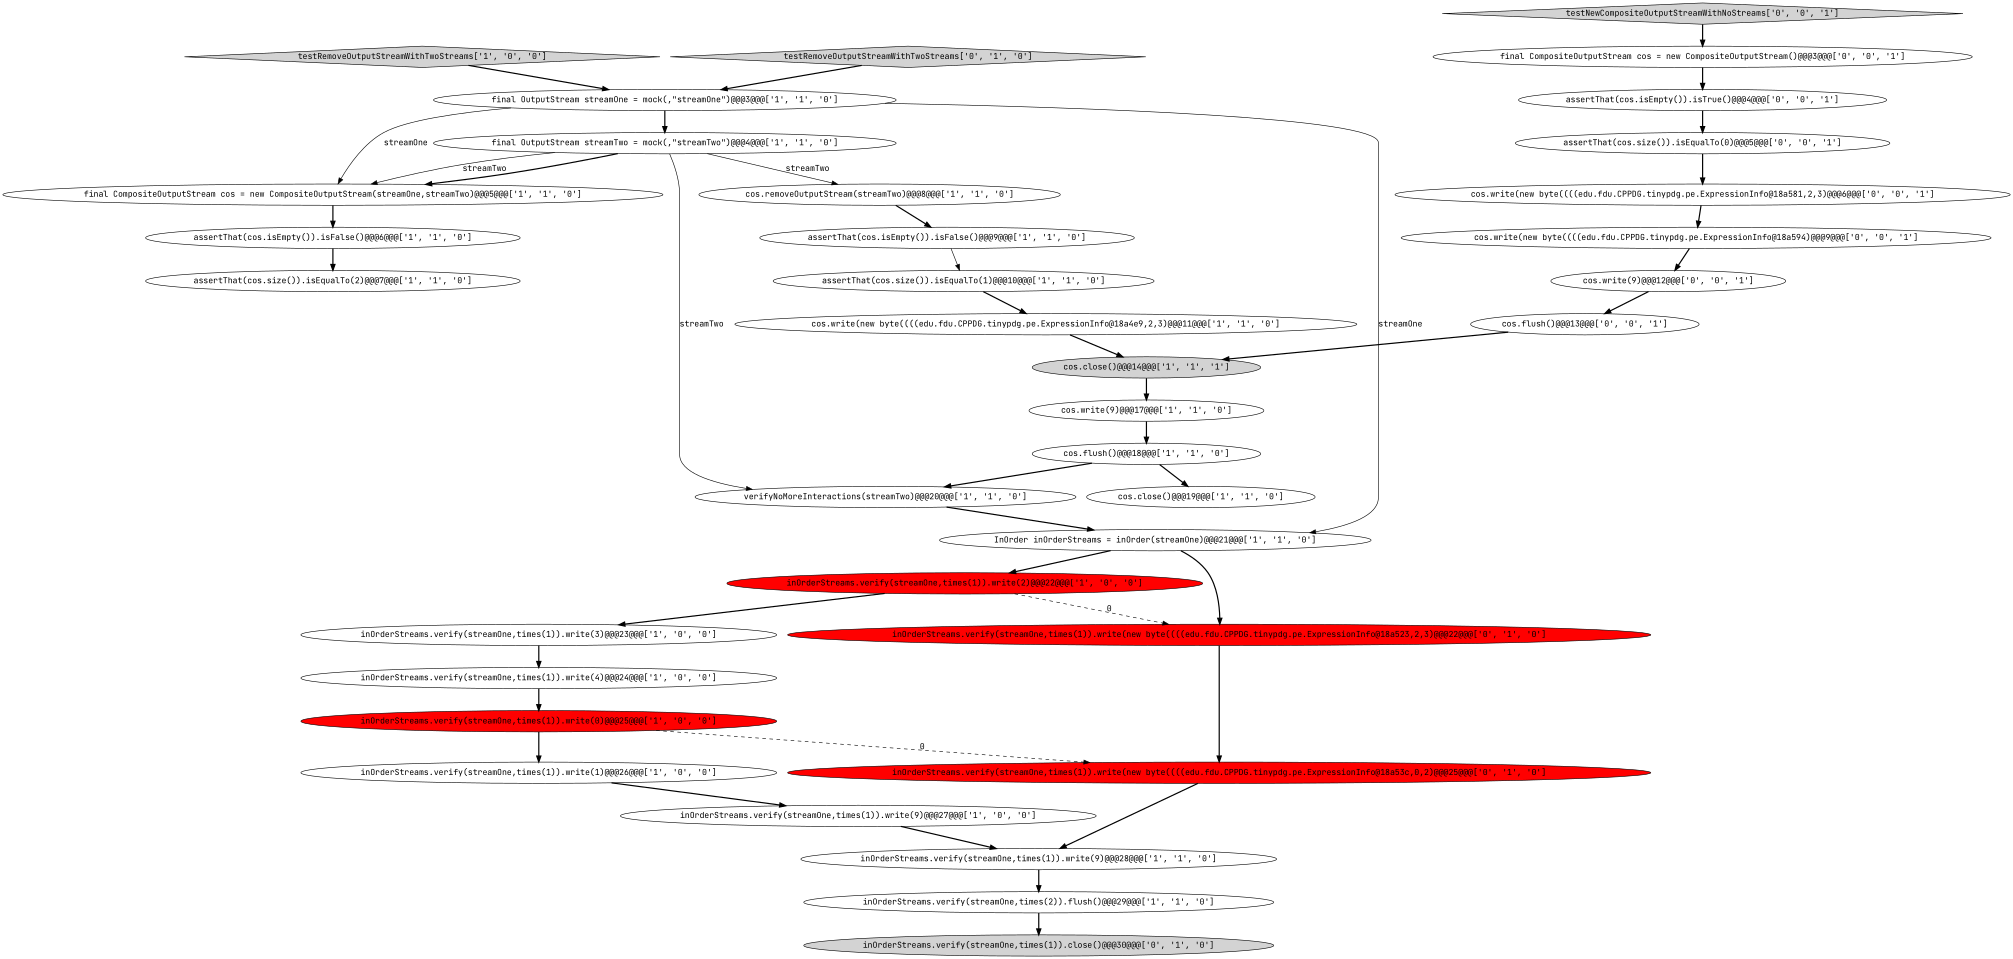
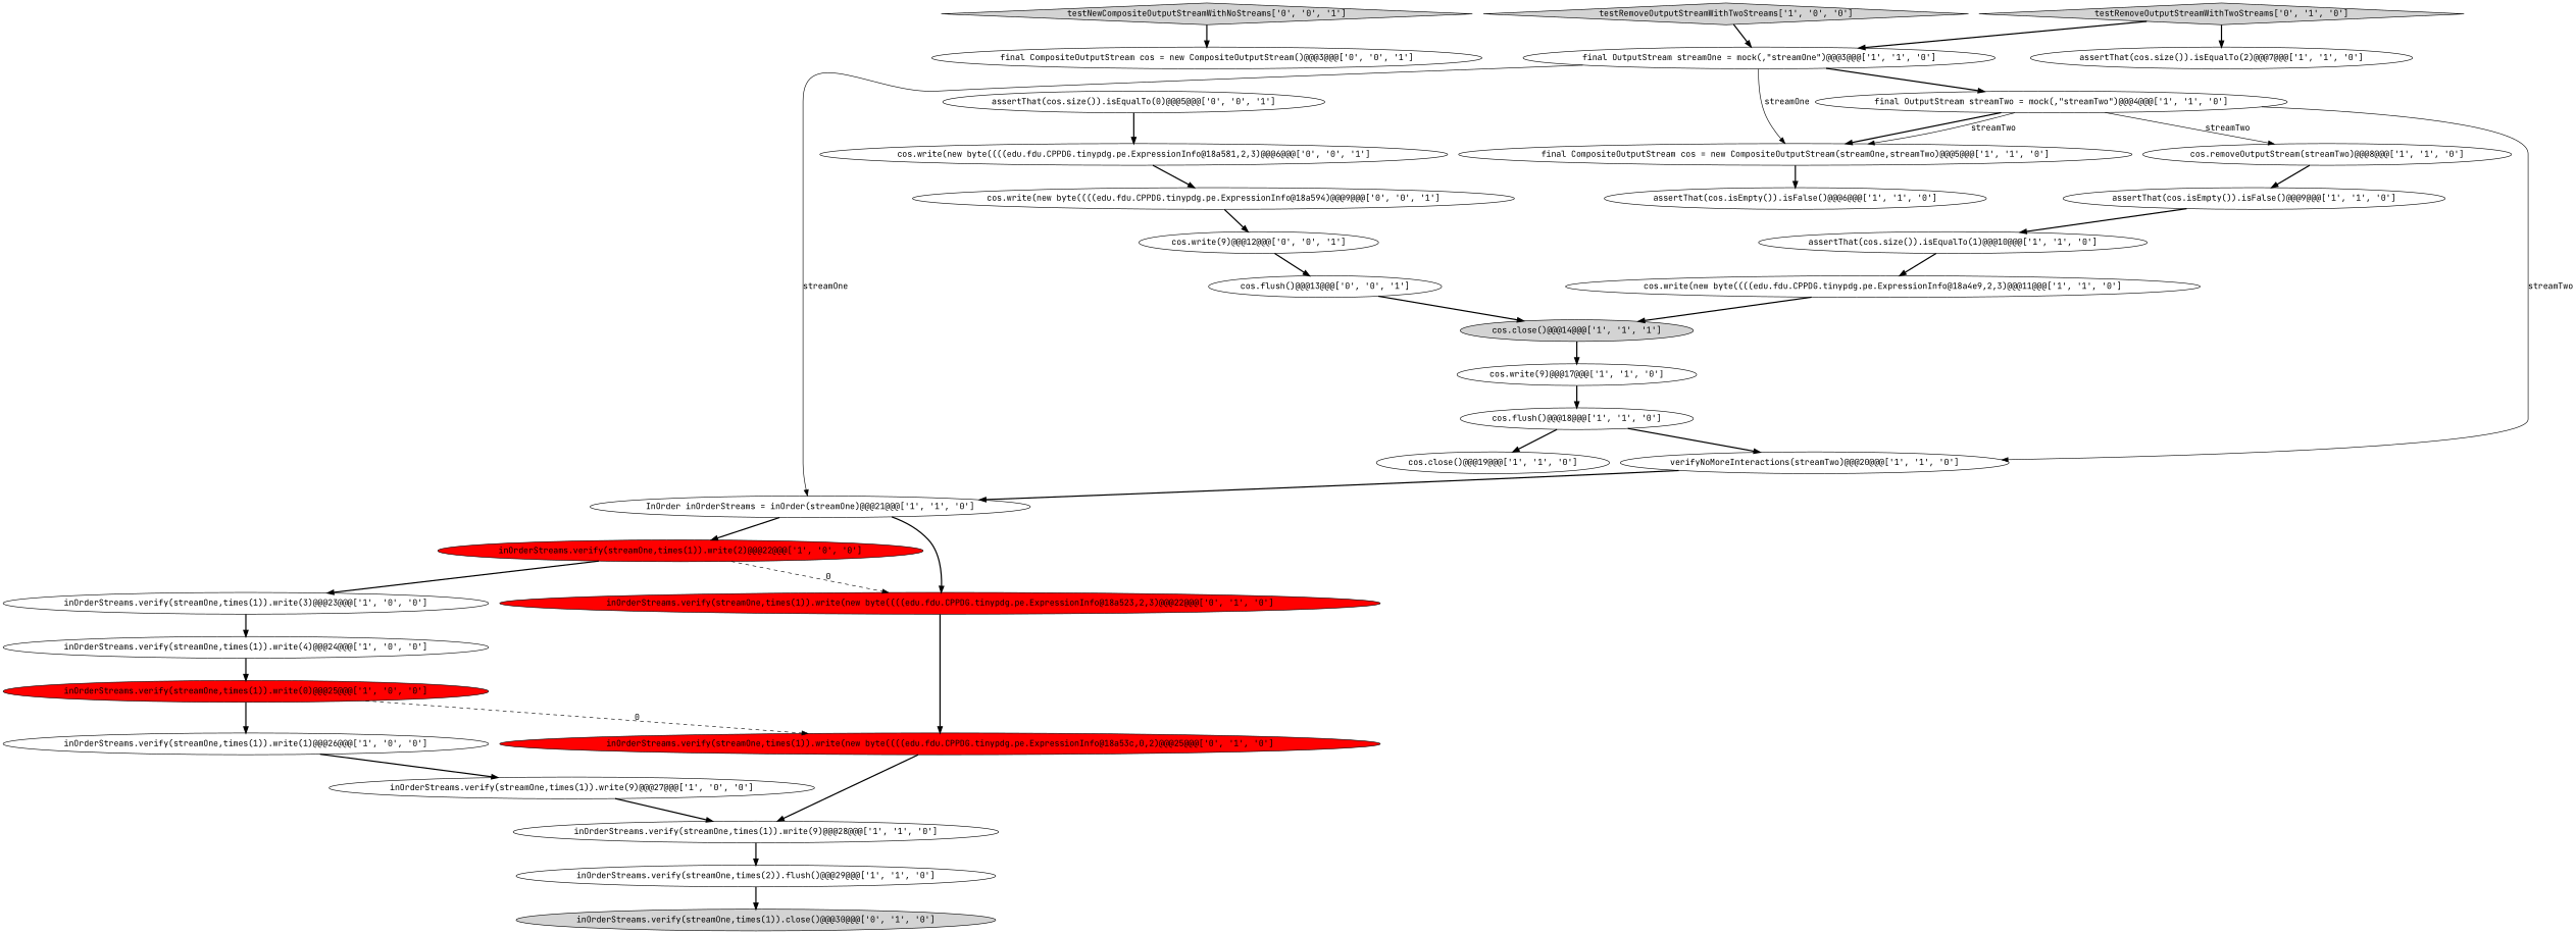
  digraph {
    fontname="JetBrains Mono"
    node [fillcolor=white fontname="JetBrains Mono" shape=ellipse style=filled]
    edge [fontname="JetBrains Mono" style=bold]
    n1 [label="final CompositeOutputStream cos = new CompositeOutputStream()@@@3@@@['0', '0', '1']"]
-   n2 [label="assertThat(cos.isEmpty()).isTrue()@@@4@@@['0', '0', '1']"]
    n3 [label="assertThat(cos.size()).isEqualTo(0)@@@5@@@['0', '0', '1']"]
    n4 [label="inOrderStreams.verify(streamOne,times(1)).write(9)@@@28@@@['1', '1', '0']"]
    n5 [label="inOrderStreams.verify(streamOne,times(2)).flush()@@@29@@@['1', '1', '0']"]
    n6 [fillcolor=lightgray label="inOrderStreams.verify(streamOne,times(1)).close()@@@30@@@['0', '1', '0']"]
    n7 [fillcolor=lightgray label="testRemoveOutputStreamWithTwoStreams['1', '0', '0']" shape=diamond]
    n8 [label="final OutputStream streamOne = mock(,\"streamOne\")@@@3@@@['1', '1', '0']"]
    n9 [label="final CompositeOutputStream cos = new CompositeOutputStream(streamOne,streamTwo)@@@5@@@['1', '1', '0']"]
    n10 [label="InOrder inOrderStreams = inOrder(streamOne)@@@21@@@['1', '1', '0']"]
    n11 [label="final OutputStream streamTwo = mock(,\"streamTwo\")@@@4@@@['1', '1', '0']"]
    n12 [label="assertThat(cos.isEmpty()).isFalse()@@@6@@@['1', '1', '0']"]
    n13 [label="assertThat(cos.size()).isEqualTo(2)@@@7@@@['1', '1', '0']"]
    n14 [label="assertThat(cos.size()).isEqualTo(1)@@@10@@@['1', '1', '0']"]
    n15 [label="cos.write(new byte((((edu.fdu.CPPDG.tinypdg.pe.ExpressionInfo@18a4e9,2,3)@@@11@@@['1', '1', '0']"]
    n16 [fillcolor=lightgray label="cos.close()@@@14@@@['1', '1', '1']"]
    n17 [fillcolor=red label="inOrderStreams.verify(streamOne,times(1)).write(2)@@@22@@@['1', '0', '0']"]
    n18 [fillcolor=red label="inOrderStreams.verify(streamOne,times(1)).write(new byte((((edu.fdu.CPPDG.tinypdg.pe.ExpressionInfo@18a523,2,3)@@@22@@@['0', '1', '0']"]
    n19 [label="verifyNoMoreInteractions(streamTwo)@@@20@@@['1', '1', '0']"]
    n20 [label="cos.removeOutputStream(streamTwo)@@@8@@@['1', '1', '0']"]
    n21 [label="inOrderStreams.verify(streamOne,times(1)).write(1)@@@26@@@['1', '0', '0']"]
    n22 [label="inOrderStreams.verify(streamOne,times(1)).write(9)@@@27@@@['1', '0', '0']"]
    n23 [label="cos.write(new byte((((edu.fdu.CPPDG.tinypdg.pe.ExpressionInfo@18a581,2,3)@@@6@@@['0', '0', '1']"]
    n24 [label="cos.write(new byte((((edu.fdu.CPPDG.tinypdg.pe.ExpressionInfo@18a594)@@@9@@@['0', '0', '1']"]
    n25 [label="cos.write(9)@@@12@@@['0', '0', '1']"]
    n26 [label="inOrderStreams.verify(streamOne,times(1)).write(3)@@@23@@@['1', '0', '0']"]
    n27 [fillcolor=red label="inOrderStreams.verify(streamOne,times(1)).write(new byte((((edu.fdu.CPPDG.tinypdg.pe.ExpressionInfo@18a53c,0,2)@@@25@@@['0', '1', '0']"]
    n28 [label="inOrderStreams.verify(streamOne,times(1)).write(4)@@@24@@@['1', '0', '0']"]
    n29 [fillcolor=lightgray label="testNewCompositeOutputStreamWithNoStreams['0', '0', '1']" shape=diamond]
    n30 [label="cos.flush()@@@13@@@['0', '0', '1']"]
    n31 [label="assertThat(cos.isEmpty()).isFalse()@@@9@@@['1', '1', '0']"]
    n32 [label="cos.write(9)@@@17@@@['1', '1', '0']"]
    n33 [label="cos.flush()@@@18@@@['1', '1', '0']"]
    n34 [fillcolor=red label="inOrderStreams.verify(streamOne,times(1)).write(0)@@@25@@@['1', '0', '0']"]
    n35 [label="cos.close()@@@19@@@['1', '1', '0']"]
    n36 [fillcolor=lightgray label="testRemoveOutputStreamWithTwoStreams['0', '1', '0']" shape=diamond]
-   n1 -> n2
-   n2 -> n3
    n3 -> n23
    n4 -> n5
    n5 -> n6
    n7 -> n8
    n8 -> n9 [label=streamOne style=solid]
    n8 -> n10 [label=streamOne style=solid]
    n8 -> n11
    n9 -> n12
    n10 -> n17
    n10 -> n18
    n11 -> n9
    n11 -> n9 [label=streamTwo style=solid]
    n11 -> n19 [label=streamTwo style=solid]
    n11 -> n20 [label=streamTwo style=solid]
-   n12 -> n13
+   n36 -> n13
    n14 -> n15
    n15 -> n16
    n16 -> n32
    n17 -> n18 [label=0 style=dashed]
    n17 -> n26
    n18 -> n27
    n19 -> n10
    n20 -> n31
    n21 -> n22
    n22 -> n4
    n23 -> n24
    n24 -> n25
    n25 -> n30
    n26 -> n28
    n27 -> n4
    n28 -> n34
    n29 -> n1
    n30 -> n16
-   n31 -> n14 [style=solid]
+   n31 -> n14
    n32 -> n33
    n33 -> n19
    n33 -> n35
    n34 -> n21
    n34 -> n27 [label=0 style=dashed]
    n36 -> n8
  }
